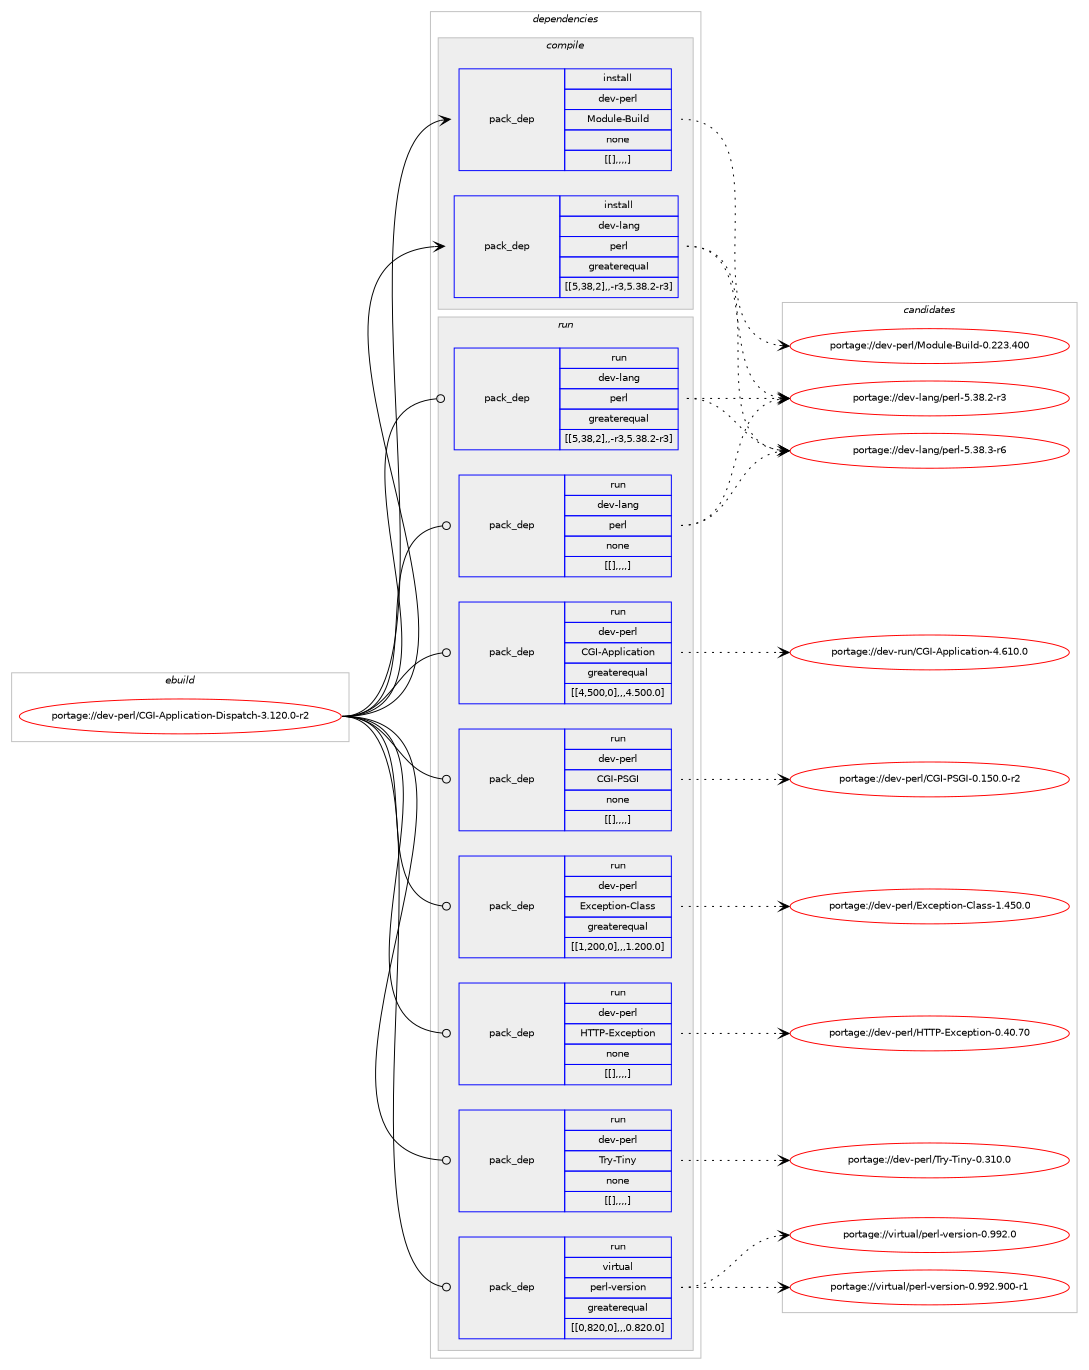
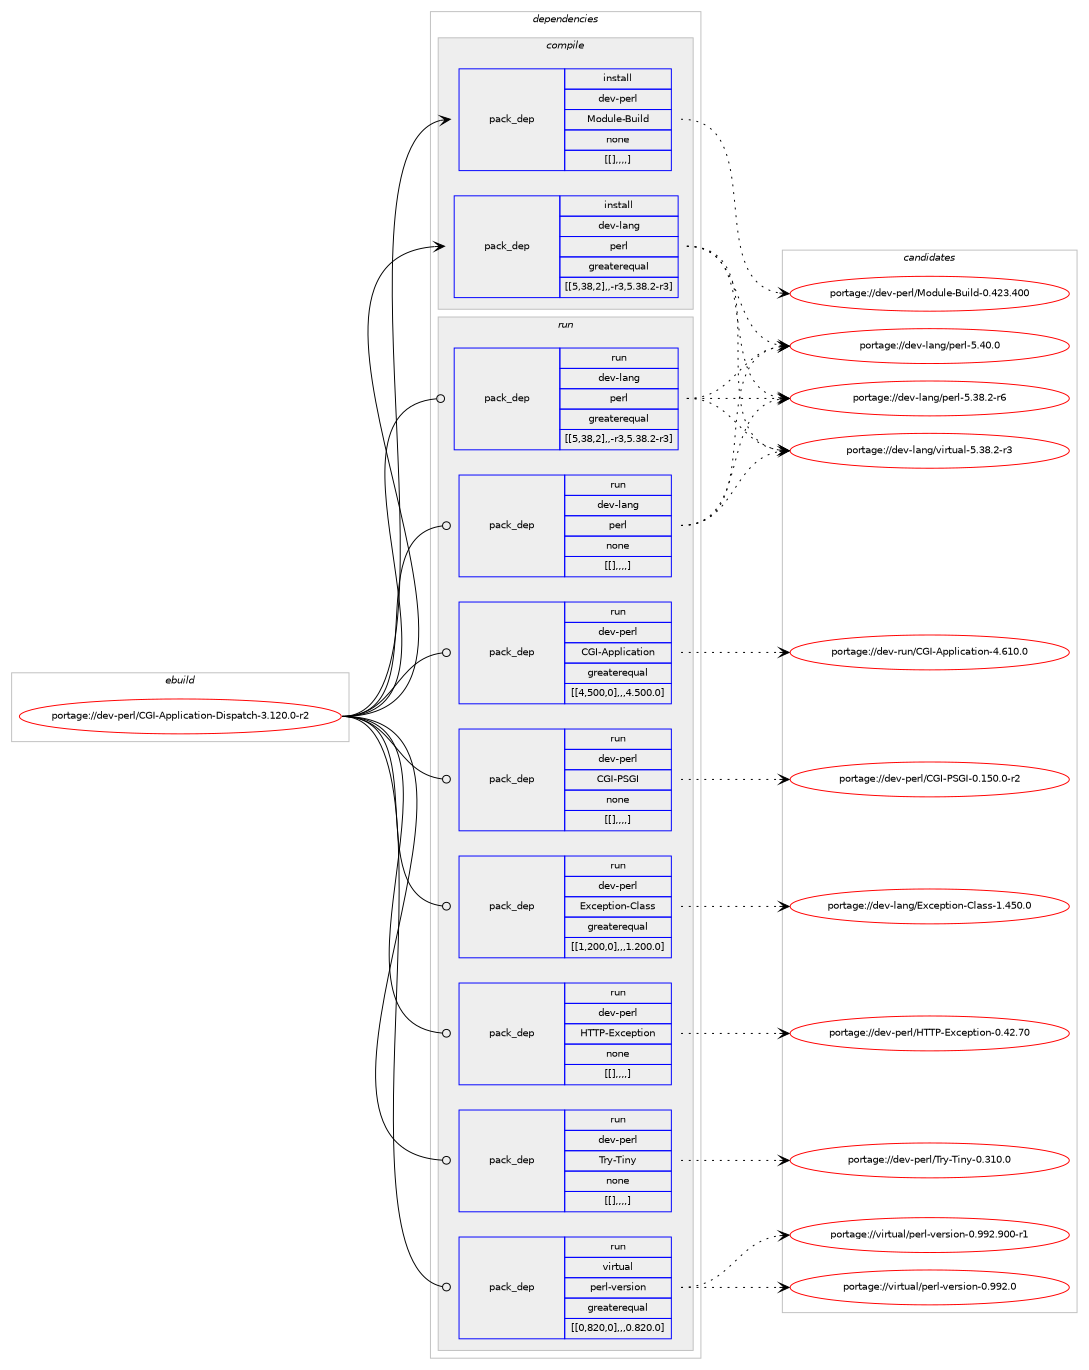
  digraph {
    compound=true
    concentrate=true
    fontname=Helvetica
    fontsize=10
    newrank=true
    rankdir=LR
    ranksep=1.5
    node [color=red fontname=Helvetica fontsize=10]
    edge [arrowhead=vee headport=w style=dotted tailport=e weight=100]
    n1 [label="portage://dev-perl/CGI-Application-Dispatch-3.120.0-r2" width=4]
    n2 [color=blue label=<<TABLE BORDER="0" CELLBORDER="1" CELLSPACING="0" CELLPADDING="4" WIDTH="220"><TR><TD ROWSPAN="6" CELLPADDING="30">pack_dep</TD></TR><TR><TD WIDTH="110">install</TD></TR><TR><TD>dev-lang</TD></TR><TR><TD>perl</TD></TR><TR><TD>greaterequal</TD></TR><TR><TD>[[5,38,2],,-r3,5.38.2-r3]</TD></TR></TABLE>> shape=none]
    n3 [color=blue label=<<TABLE BORDER="0" CELLBORDER="1" CELLSPACING="0" CELLPADDING="4" WIDTH="220"><TR><TD ROWSPAN="6" CELLPADDING="30">pack_dep</TD></TR><TR><TD WIDTH="110">install</TD></TR><TR><TD>dev-perl</TD></TR><TR><TD>Module-Build</TD></TR><TR><TD>none</TD></TR><TR><TD>[[],,,,]</TD></TR></TABLE>> shape=none]
    n4 [color=blue label=<<TABLE BORDER="0" CELLBORDER="1" CELLSPACING="0" CELLPADDING="4" WIDTH="220"><TR><TD ROWSPAN="6" CELLPADDING="30">pack_dep</TD></TR><TR><TD WIDTH="110">run</TD></TR><TR><TD>dev-lang</TD></TR><TR><TD>perl</TD></TR><TR><TD>greaterequal</TD></TR><TR><TD>[[5,38,2],,-r3,5.38.2-r3]</TD></TR></TABLE>> shape=none]
    n5 [color=blue label=<<TABLE BORDER="0" CELLBORDER="1" CELLSPACING="0" CELLPADDING="4" WIDTH="220"><TR><TD ROWSPAN="6" CELLPADDING="30">pack_dep</TD></TR><TR><TD WIDTH="110">run</TD></TR><TR><TD>dev-lang</TD></TR><TR><TD>perl</TD></TR><TR><TD>none</TD></TR><TR><TD>[[],,,,]</TD></TR></TABLE>> shape=none]
    n6 [color=blue label=<<TABLE BORDER="0" CELLBORDER="1" CELLSPACING="0" CELLPADDING="4" WIDTH="220"><TR><TD ROWSPAN="6" CELLPADDING="30">pack_dep</TD></TR><TR><TD WIDTH="110">run</TD></TR><TR><TD>dev-perl</TD></TR><TR><TD>CGI-Application</TD></TR><TR><TD>greaterequal</TD></TR><TR><TD>[[4,500,0],,,4.500.0]</TD></TR></TABLE>> shape=none]
    n7 [color=blue label=<<TABLE BORDER="0" CELLBORDER="1" CELLSPACING="0" CELLPADDING="4" WIDTH="220"><TR><TD ROWSPAN="6" CELLPADDING="30">pack_dep</TD></TR><TR><TD WIDTH="110">run</TD></TR><TR><TD>dev-perl</TD></TR><TR><TD>CGI-PSGI</TD></TR><TR><TD>none</TD></TR><TR><TD>[[],,,,]</TD></TR></TABLE>> shape=none]
    n8 [color=blue label=<<TABLE BORDER="0" CELLBORDER="1" CELLSPACING="0" CELLPADDING="4" WIDTH="220"><TR><TD ROWSPAN="6" CELLPADDING="30">pack_dep</TD></TR><TR><TD WIDTH="110">run</TD></TR><TR><TD>dev-perl</TD></TR><TR><TD>Exception-Class</TD></TR><TR><TD>greaterequal</TD></TR><TR><TD>[[1,200,0],,,1.200.0]</TD></TR></TABLE>> shape=none]
    n9 [color=blue label=<<TABLE BORDER="0" CELLBORDER="1" CELLSPACING="0" CELLPADDING="4" WIDTH="220"><TR><TD ROWSPAN="6" CELLPADDING="30">pack_dep</TD></TR><TR><TD WIDTH="110">run</TD></TR><TR><TD>dev-perl</TD></TR><TR><TD>HTTP-Exception</TD></TR><TR><TD>none</TD></TR><TR><TD>[[],,,,]</TD></TR></TABLE>> shape=none]
    n10 [color=blue label=<<TABLE BORDER="0" CELLBORDER="1" CELLSPACING="0" CELLPADDING="4" WIDTH="220"><TR><TD ROWSPAN="6" CELLPADDING="30">pack_dep</TD></TR><TR><TD WIDTH="110">run</TD></TR><TR><TD>dev-perl</TD></TR><TR><TD>Try-Tiny</TD></TR><TR><TD>none</TD></TR><TR><TD>[[],,,,]</TD></TR></TABLE>> shape=none]
    n11 [color=blue label=<<TABLE BORDER="0" CELLBORDER="1" CELLSPACING="0" CELLPADDING="4" WIDTH="220"><TR><TD ROWSPAN="6" CELLPADDING="30">pack_dep</TD></TR><TR><TD WIDTH="110">run</TD></TR><TR><TD>virtual</TD></TR><TR><TD>perl-version</TD></TR><TR><TD>greaterequal</TD></TR><TR><TD>[[0,820,0],,,0.820.0]</TD></TR></TABLE>> shape=none]
-   n13 [label="portage://dev-lang/perl-5.38.3-r6" width=4]
-   n14 [label="portage://dev-lang/perl-5.38.2-r3" width=4]
-   n15 [label="portage://dev-perl/Module-Build-0.223.400" width=4]
+   n12 [label="portage://dev-lang/perl-5.40.0" width=4]
+   n13 [label="portage://dev-lang/perl-5.38.2-r6" width=4]
+   n14 [label="portage://dev-lang/virtual-5.38.2-r3" width=4]
+   n15 [label="portage://dev-perl/Module-Build-0.423.400" width=4]
    n16 [label="portage://dev-run/CGI-Application-4.610.0" width=4]
    n17 [label="portage://dev-perl/CGI-PSGI-0.150.0-r2" width=4]
-   n18 [label="portage://dev-perl/Exception-Class-1.450.0" width=4]
-   n19 [label="portage://dev-perl/HTTP-Exception-0.40.70" width=4]
+   n18 [label="portage://dev-lang/Exception-Class-1.450.0" width=4]
+   n19 [label="portage://dev-perl/HTTP-Exception-0.42.70" width=4]
    n20 [label="portage://dev-perl/Try-Tiny-0.310.0" width=4]
    n21 [label="portage://virtual/perl-version-0.992.0" width=4]
    n22 [label="portage://virtual/perl-version-0.992.900-r1" width=4]
    subgraph cluster_1 {
      color=gray
      label=<<i>ebuild</i>>
      n1
    }
    subgraph cluster_2 {
      color=gray
      label=<<i>dependencies</i>>
      subgraph cluster_3 {
        color=gray
        fillcolor="#eeeeee"
        label=<<i>compile</i>>
        style=filled
        subgraph sub_4 {
          color=gray
          fillcolor="#eeeeee"
          label=<<i>compile</i>>
          style=filled
          n2
        }
        subgraph sub_5 {
          color=gray
          fillcolor="#eeeeee"
          label=<<i>compile</i>>
          style=filled
          n3
        }
      }
      subgraph cluster_6 {
        color=gray
        fillcolor="#eeeeee"
        label=<<i>compile and run</i>>
        style=filled
      }
      subgraph cluster_7 {
        color=gray
        fillcolor="#eeeeee"
        label=<<i>run</i>>
        style=filled
        subgraph sub_8 {
          color=gray
          fillcolor="#eeeeee"
          label=<<i>run</i>>
          style=filled
          n4
        }
        subgraph sub_9 {
          color=gray
          fillcolor="#eeeeee"
          label=<<i>run</i>>
          style=filled
          n5
        }
        subgraph sub_10 {
          color=gray
          fillcolor="#eeeeee"
          label=<<i>run</i>>
          style=filled
          n6
        }
        subgraph sub_11 {
          color=gray
          fillcolor="#eeeeee"
          label=<<i>run</i>>
          style=filled
          n7
        }
        subgraph sub_12 {
          color=gray
          fillcolor="#eeeeee"
          label=<<i>run</i>>
          style=filled
          n8
        }
        subgraph sub_13 {
          color=gray
          fillcolor="#eeeeee"
          label=<<i>run</i>>
          style=filled
          n9
        }
        subgraph sub_14 {
          color=gray
          fillcolor="#eeeeee"
          label=<<i>run</i>>
          style=filled
          n10
        }
        subgraph sub_15 {
          color=gray
          fillcolor="#eeeeee"
          label=<<i>run</i>>
          style=filled
          n11
        }
      }
    }
    subgraph cluster_16 {
      color=gray
      label=<<i>candidates</i>>
      rank=same
      subgraph sub_17 {
        color=black
        label=<<i>candidates</i>>
        nodesep=1
        rank=same
+       n12
        n13
        n14
      }
      subgraph sub_18 {
        color=black
        label=<<i>candidates</i>>
        nodesep=1
        rank=same
        n15
      }
      subgraph sub_19 {
        color=black
        label=<<i>candidates</i>>
        nodesep=1
        rank=same
+       n12
        n13
        n14
      }
      subgraph sub_20 {
        color=black
        label=<<i>candidates</i>>
        nodesep=1
        rank=same
+       n12
        n13
        n14
      }
      subgraph sub_21 {
        color=black
        label=<<i>candidates</i>>
        nodesep=1
        rank=same
        n16
      }
      subgraph sub_22 {
        color=black
        label=<<i>candidates</i>>
        nodesep=1
        rank=same
        n17
      }
      subgraph sub_23 {
        color=black
        label=<<i>candidates</i>>
        nodesep=1
        rank=same
        n18
      }
      subgraph sub_24 {
        color=black
        label=<<i>candidates</i>>
        nodesep=1
        rank=same
        n19
      }
      subgraph sub_25 {
        color=black
        label=<<i>candidates</i>>
        nodesep=1
        rank=same
        n20
      }
      subgraph sub_26 {
        color=black
        label=<<i>candidates</i>>
        nodesep=1
        rank=same
        n21
        n22
      }
    }
    n1 -> n2 [style=solid weight=20]
    n1 -> n3 [style=solid weight=20]
    n1 -> n4 [arrowhead=odot style=solid weight=20]
    n1 -> n5 [arrowhead=odot style=solid weight=20]
    n1 -> n6 [arrowhead=odot style=solid weight=20]
    n1 -> n7 [arrowhead=odot style=solid weight=20]
    n1 -> n8 [arrowhead=odot style=solid weight=20]
    n1 -> n9 [arrowhead=odot style=solid weight=20]
    n1 -> n10 [arrowhead=odot style=solid weight=20]
    n1 -> n11 [arrowhead=odot style=solid weight=20]
+   n2 -> n12
    n2 -> n13
    n2 -> n14
    n3 -> n15
+   n4 -> n12
    n4 -> n13
    n4 -> n14
+   n5 -> n12
    n5 -> n13
    n5 -> n14
    n6 -> n16
    n7 -> n17
    n8 -> n18
    n9 -> n19
    n10 -> n20
    n11 -> n21
    n11 -> n22
  }
